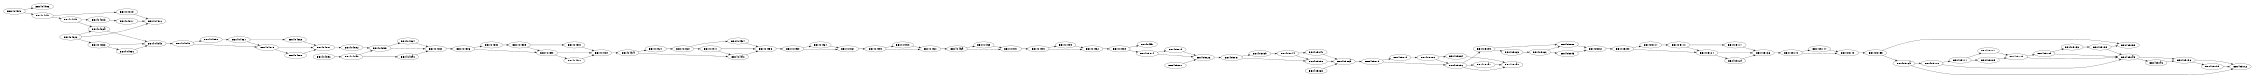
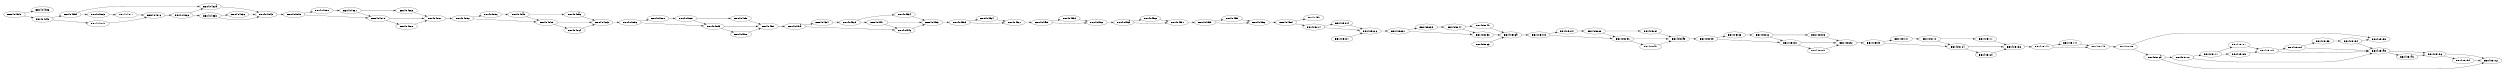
  digraph {
    rankdir=LR
    BB_404dd0
    BB_404de6
    BB_404df0
    BB_404dfd
    BB_404e19
    BB_404e03
    BB_404e2a
    BB_404e1c
    BB_404e17
    BB_404e43
    BB_404e26
    BB_404e4e
    BB_404e33
    BB_404e3c
    BB_404e58
    BB_404e75
    BB_404e61
    BB_404e87
    BB_404e80
    BB_404e68
    BB_404e92
    BB_404e9c
    BB_404eb9
    BB_404ea5
    BB_404ecb
    BB_404ec4
    BB_404eac
    BB_404ed6
    BB_404ee0
    BB_404efd
    BB_404ee9
    BB_404f0f
    BB_404f08
    BB_404ef0
    BB_404f1a
    BB_404f24
    BB_404f4c
    BB_404f2d
    BB_404f41
    BB_404f53
    BB_404f34
    BB_404f5d
    BB_404f64
    BB_404f67
    BB_404fb9
    BB_404fbd
    BB_404fc0
    BB_404fca
    BB_404fce
    BB_404fd1
    BB_404fdb
    BB_404fdf
    BB_404fe2
    BB_404fed
    BB_404ff7
    BB_405014
    BB_405026
    BB_40501f
    BB_405031
    BB_405007
    BB_40503b
    BB_405058
    BB_405044
    BB_40506a
    BB_40504b
    BB_405075
    BB_405063
    BB_40507f
    BB_40509c
    BB_405088
    BB_4050ae
    BB_4050a7
    BB_40508f
    BB_4050b9
    BB_4050c3
    BB_4050e0
    BB_4050cc
    BB_4050f2
+   BB_4050eb
    BB_4050d3
    BB_4050fd
    BB_405107
    BB_405124
    BB_405110
    BB_405136
    BB_40512f
    BB_405117
    BB_405140
    BB_405144
    BB_40514b
    BB_405155
    BB_405159
    BB_40516a
    BB_405170
    BB_4051c2
    BB_405177
    BB_4051a5
    BB_405181
    BB_405189
    BB_4051ac
    BB_4051b6
    BB_40518b
    BB_4051bd
    BB_40518f
    BB_405193
    BB_40519d
    BB_404dd0 -> BB_404de6
    BB_404dd0 -> BB_404df0
    BB_404df0 -> BB_404dfd
    BB_404df0 -> BB_404e19
    BB_404dfd -> BB_404e03
    BB_404dfd -> BB_404e2a
    BB_404e19 -> BB_404e1c
    BB_404e03 -> BB_404e17
    BB_404e2a -> BB_404e43
-   BB_404e26 -> BB_404e1c
+   BB_404e1c -> BB_404e26
    BB_404e17 -> BB_404e1c
    BB_404e43 -> BB_404e4e
    BB_404e26 -> BB_404e2a
    BB_404e26 -> BB_404e33
    BB_404e4e -> BB_404e58
    BB_404e4e -> BB_404e75
    BB_404e33 -> BB_404e43
    BB_404e33 -> BB_404e3c
    BB_404e3c -> BB_404e43
    BB_404e58 -> BB_404e61
    BB_404e75 -> BB_404e87
    BB_404e75 -> BB_404e80
    BB_404e61 -> BB_404e75
    BB_404e61 -> BB_404e68
    BB_404e87 -> BB_404e92
    BB_404e80 -> BB_404e87
    BB_404e68 -> BB_404e87
+   BB_404e92 -> BB_404e9c
    BB_404e92 -> BB_404eb9
    BB_404e9c -> BB_404ea5
    BB_404eb9 -> BB_404ecb
    BB_404eb9 -> BB_404ec4
    BB_404ea5 -> BB_404eb9
    BB_404ea5 -> BB_404eac
    BB_404ecb -> BB_404ed6
    BB_404ec4 -> BB_404ecb
    BB_404eac -> BB_404ecb
    BB_404ed6 -> BB_404ee0
    BB_404ed6 -> BB_404efd
    BB_404ee0 -> BB_404ee9
    BB_404efd -> BB_404f0f
    BB_404efd -> BB_404f08
    BB_404ee9 -> BB_404efd
    BB_404ee9 -> BB_404ef0
    BB_404f0f -> BB_404f1a
    BB_404f08 -> BB_404f0f
    BB_404ef0 -> BB_404f0f
    BB_404f1a -> BB_404f24
    BB_404f1a -> BB_404f4c
    BB_404f24 -> BB_404f2d
    BB_404f4c -> BB_404f53
    BB_404f2d -> BB_404f41
    BB_404f2d -> BB_404f34
    BB_404f41 -> BB_404f4c
    BB_404f41 -> BB_404f53
    BB_404f53 -> BB_404f5d
    BB_404f34 -> BB_404f53
    BB_404f5d -> BB_404f64
    BB_404f5d -> BB_404f67
    BB_404f64 -> BB_404f67
    BB_404f67 -> BB_404fb9
    BB_404fb9 -> BB_404fbd
    BB_404fb9 -> BB_404fc0
    BB_404fbd -> BB_404fc0
    BB_404fc0 -> BB_404fca
    BB_404fca -> BB_404fce
    BB_404fca -> BB_404fd1
    BB_404fce -> BB_404fd1
    BB_404fd1 -> BB_404fdb
    BB_404fdb -> BB_404fdf
    BB_404fdb -> BB_404fe2
    BB_404fdf -> BB_404fe2
    BB_404fe2 -> BB_404fed
    BB_404fed -> BB_404ff7
    BB_404fed -> BB_405014
    BB_405014 -> BB_405026
    BB_405014 -> BB_40501f
    BB_405026 -> BB_405031
    BB_40501f -> BB_405026
    BB_405031 -> BB_40503b
    BB_405031 -> BB_405058
    BB_405007 -> BB_405026
    BB_40503b -> BB_405044
    BB_405058 -> BB_40506a
    BB_405044 -> BB_405058
    BB_405044 -> BB_40504b
    BB_40506a -> BB_405075
    BB_40504b -> BB_40506a
    BB_405075 -> BB_40507f
    BB_405075 -> BB_40509c
    BB_405063 -> BB_40506a
    BB_40507f -> BB_405088
    BB_40509c -> BB_4050ae
    BB_40509c -> BB_4050a7
    BB_405088 -> BB_40509c
    BB_405088 -> BB_40508f
-   BB_40509c -> BB_4050b9
+   BB_4050ae -> BB_4050b9
    BB_4050a7 -> BB_4050ae
    BB_40508f -> BB_4050ae
    BB_4050b9 -> BB_4050c3
    BB_4050b9 -> BB_4050e0
    BB_4050c3 -> BB_4050cc
    BB_4050e0 -> BB_4050f2
+   BB_4050e0 -> BB_4050eb
    BB_4050cc -> BB_4050e0
    BB_4050cc -> BB_4050d3
    BB_4050f2 -> BB_4050fd
+   BB_4050eb -> BB_4050f2
    BB_4050d3 -> BB_4050f2
    BB_4050fd -> BB_405107
    BB_4050fd -> BB_405124
    BB_405107 -> BB_405110
    BB_405124 -> BB_405136
    BB_405124 -> BB_40512f
    BB_405110 -> BB_405124
    BB_405110 -> BB_405117
    BB_405136 -> BB_405140
    BB_40512f -> BB_405136
    BB_405117 -> BB_405136
    BB_405140 -> BB_405144
    BB_405140 -> BB_40514b
    BB_405144 -> BB_40514b
    BB_40514b -> BB_405155
    BB_405155 -> BB_405159
    BB_405155 -> BB_40516a
    BB_40516a -> BB_405170
    BB_40516a -> BB_4051c2
    BB_405170 -> BB_405177
    BB_405170 -> BB_4051a5
    BB_405177 -> BB_405181
    BB_405177 -> BB_405189
    BB_4051a5 -> BB_4051ac
    BB_4051a5 -> BB_4051b6
    BB_405181 -> BB_40518b
    BB_405189 -> BB_40518b
    BB_4051ac -> BB_4051b6
    BB_4051b6 -> BB_4051c2
    BB_4051b6 -> BB_4051bd
    BB_40518b -> BB_4051a5
    BB_40518b -> BB_40518f
    BB_4051bd -> BB_4051c2
    BB_40518f -> BB_4051a5
    BB_40518f -> BB_405193
    BB_405193 -> BB_40519d
    BB_40519d -> BB_405159
    BB_40519d -> BB_4051a5
  }
